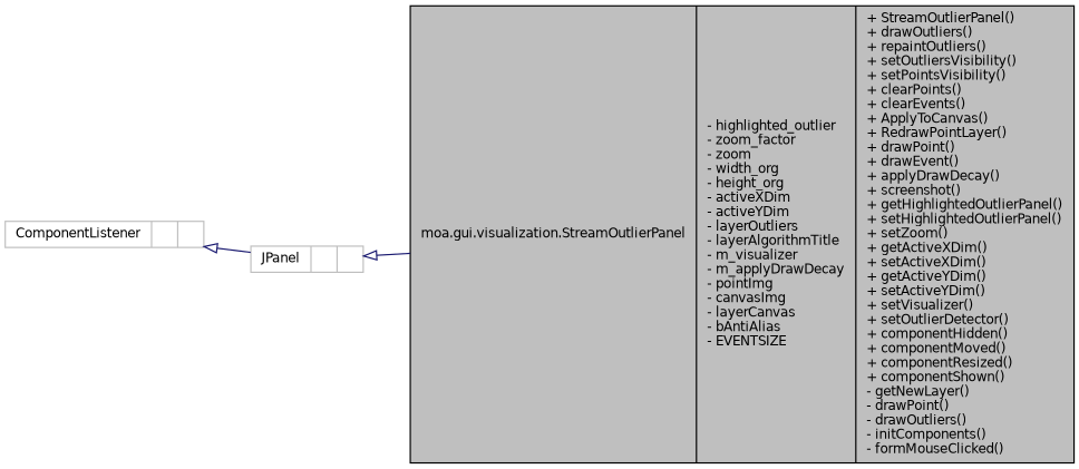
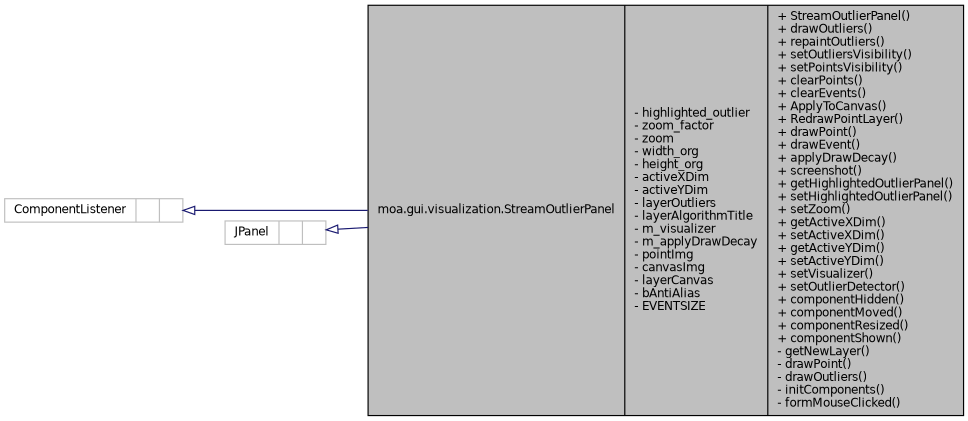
  digraph {
    rankdir=LR
    node [color=grey75 fillcolor=white fontname=Helvetica fontsize=10 shape=record style=filled]
    edge [arrowtail=empty color=midnightblue dir=back fontname=Helvetica fontsize=10 labelfontname=Helvetica labelfontsize=10 style=solid]
    n1 [color=black fillcolor=grey75 fontcolor=black height=0.2 label="{moa.gui.visualization.StreamOutlierPanel\n|- highlighted_outlier\l- zoom_factor\l- zoom\l- width_org\l- height_org\l- activeXDim\l- activeYDim\l- layerOutliers\l- layerAlgorithmTitle\l- m_visualizer\l- m_applyDrawDecay\l- pointImg\l- canvasImg\l- layerCanvas\l- bAntiAlias\l- EVENTSIZE\l|+ StreamOutlierPanel()\l+ drawOutliers()\l+ repaintOutliers()\l+ setOutliersVisibility()\l+ setPointsVisibility()\l+ clearPoints()\l+ clearEvents()\l+ ApplyToCanvas()\l+ RedrawPointLayer()\l+ drawPoint()\l+ drawEvent()\l+ applyDrawDecay()\l+ screenshot()\l+ getHighlightedOutlierPanel()\l+ setHighlightedOutlierPanel()\l+ setZoom()\l+ getActiveXDim()\l+ setActiveXDim()\l+ getActiveYDim()\l+ setActiveYDim()\l+ setVisualizer()\l+ setOutlierDetector()\l+ componentHidden()\l+ componentMoved()\l+ componentResized()\l+ componentShown()\l- getNewLayer()\l- drawPoint()\l- drawOutliers()\l- initComponents()\l- formMouseClicked()\l}" width=0.4]
    n2 [height=0.2 label="{JPanel\n||}" width=0.4]
    n3 [height=0.2 label="{ComponentListener\n||}" width=0.4]
    n2 -> n1
-   n3 -> n2
+   n3 -> n1
  }
